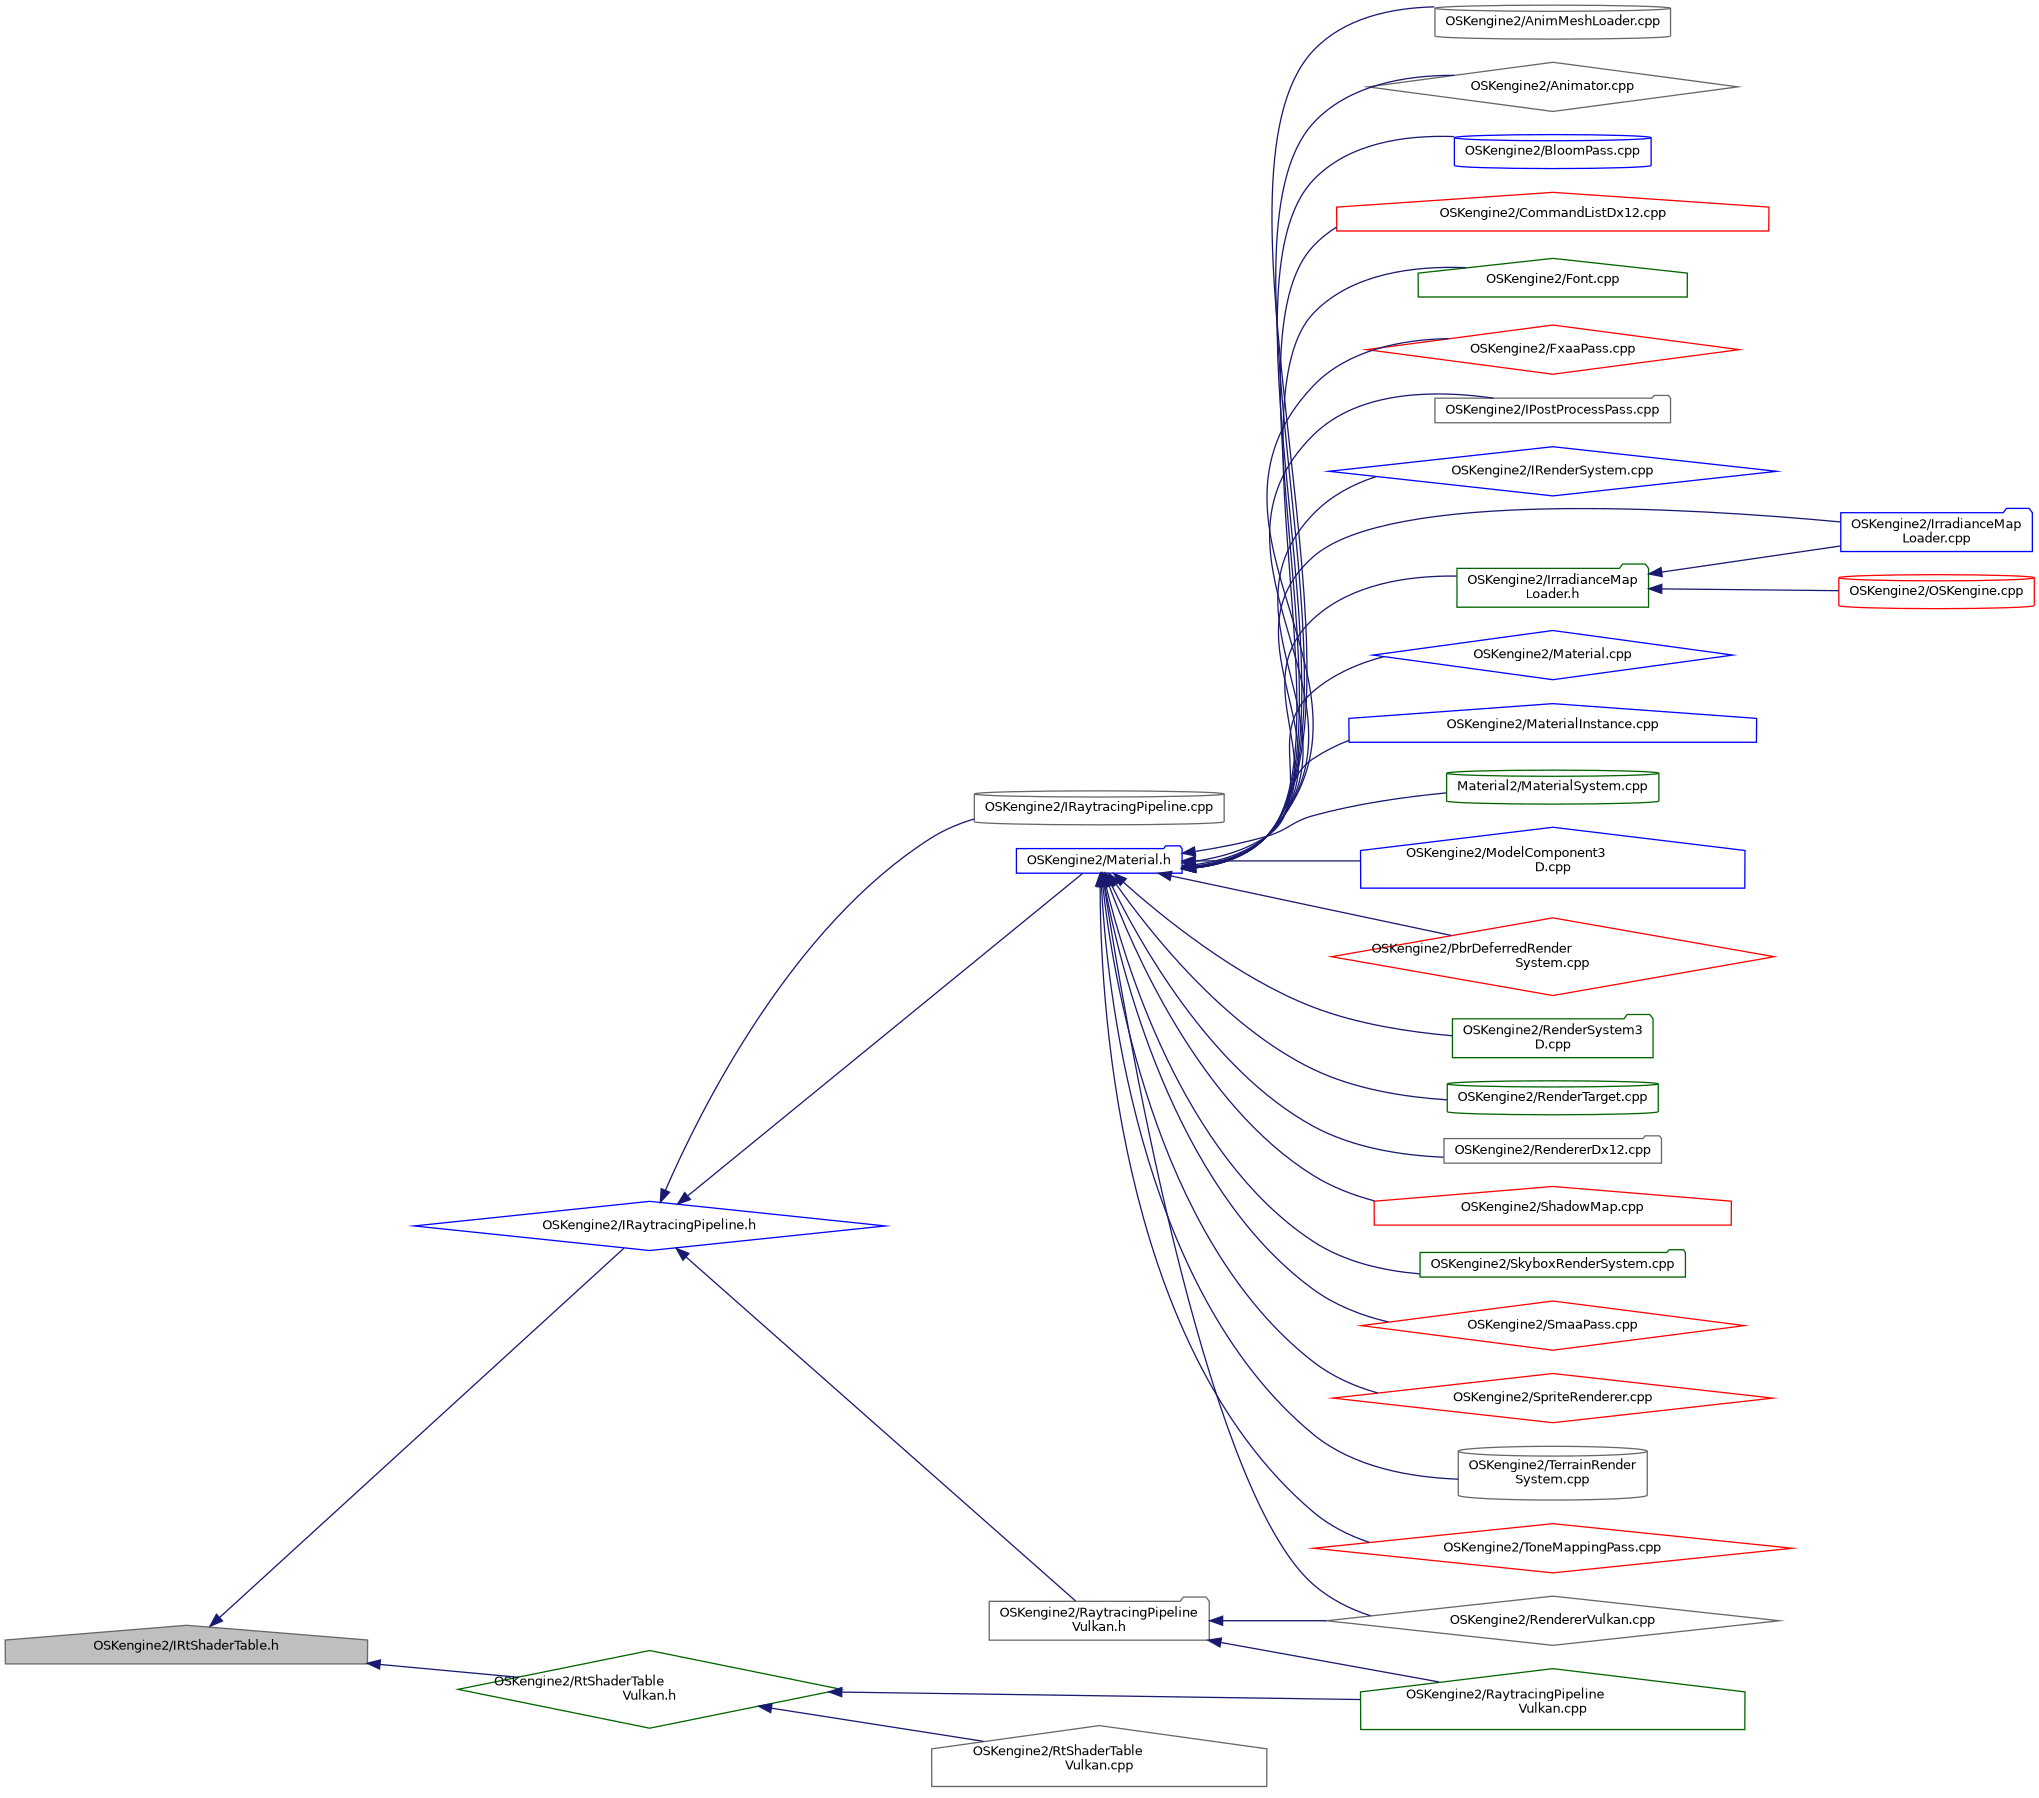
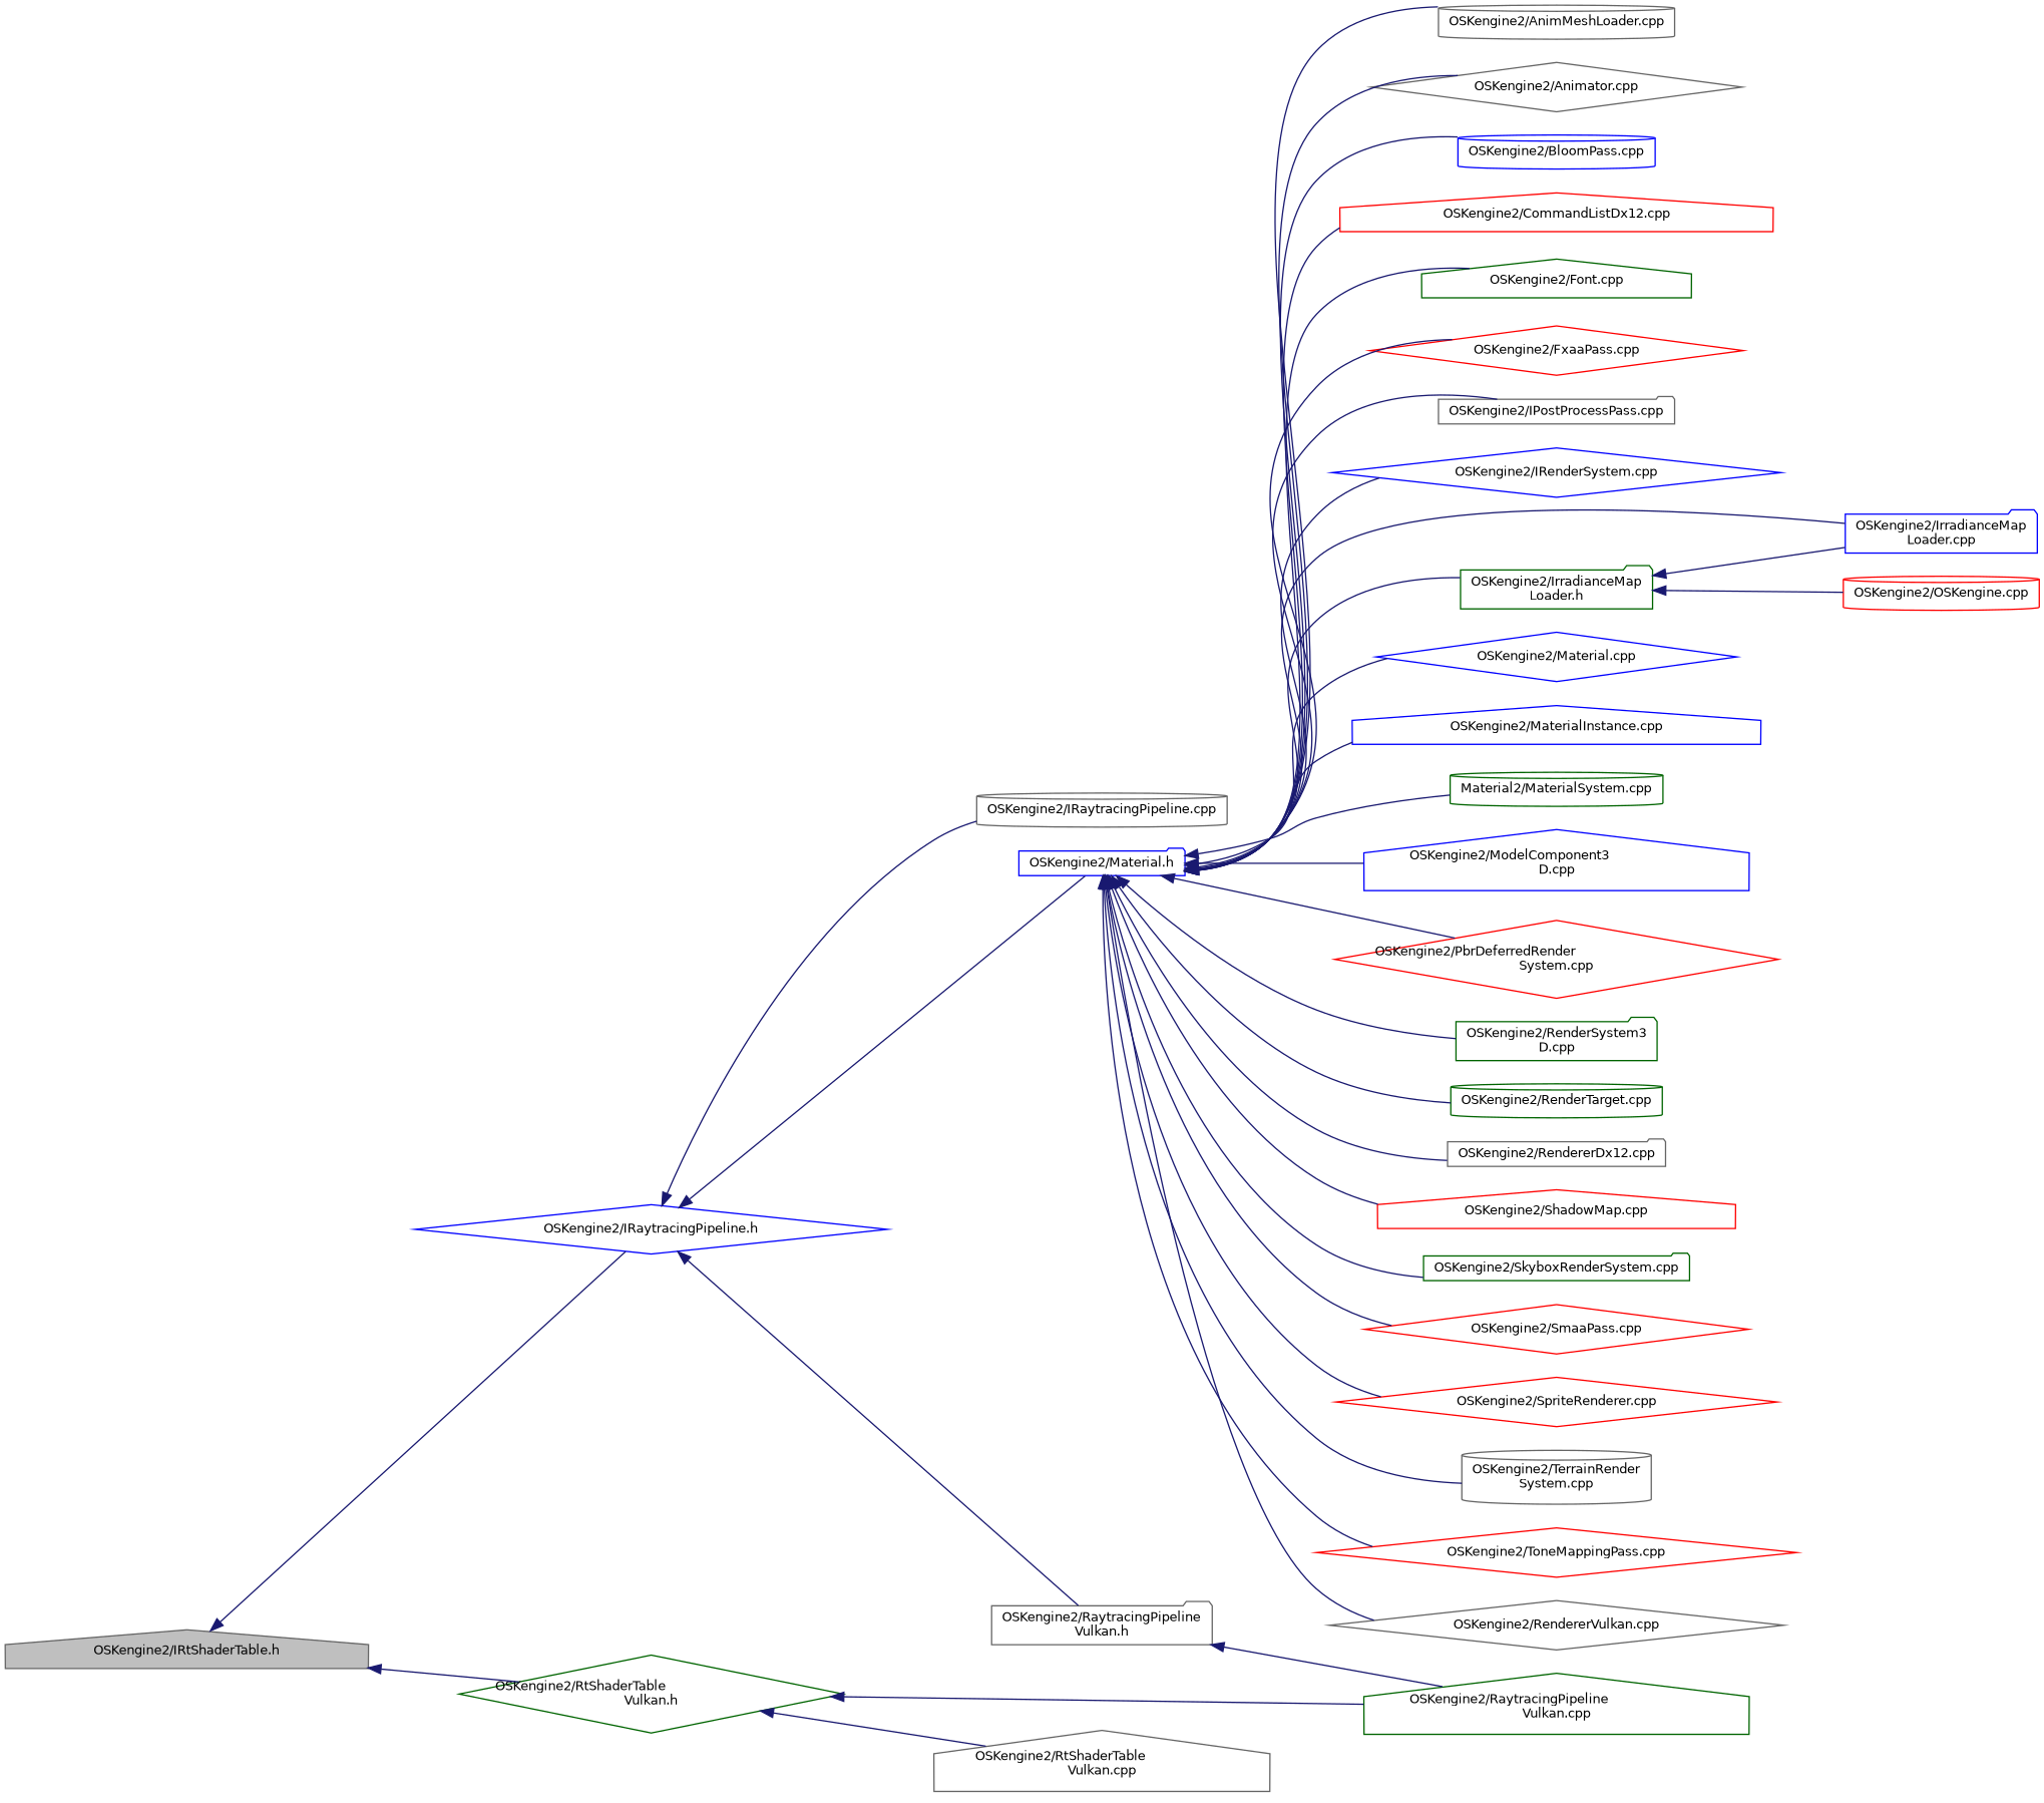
  digraph {
    rankdir=LR
    node [color=gray40 fillcolor=white fontname=Helvetica fontsize=10 shape=diamond style=filled]
    edge [color=midnightblue dir=back fontname=Helvetica fontsize=10 labelfontname=Helvetica labelfontsize=10 style=solid]
    n1 [fillcolor=grey75 fontcolor=black height=0.2 label="OSKengine2/IRtShaderTable.h" shape=house width=0.4]
    n2 [color=blue height=0.2 label="OSKengine2/IRaytracingPipeline.h" width=0.4]
    n3 [color=darkgreen height=0.2 label="OSKengine2/RtShaderTable\lVulkan.h" width=0.4]
    n4 [height=0.2 label="OSKengine2/IRaytracingPipeline.cpp" shape=cylinder width=0.4]
    n5 [color=blue height=0.2 label="OSKengine2/Material.h" shape=folder width=0.4]
    n6 [height=0.2 label="OSKengine2/RaytracingPipeline\lVulkan.h" shape=folder width=0.4]
    n7 [color=darkgreen height=0.2 label="OSKengine2/RaytracingPipeline\lVulkan.cpp" shape=house width=0.4]
    n8 [height=0.2 label="OSKengine2/RtShaderTable\lVulkan.cpp" shape=house width=0.4]
    n9 [height=0.2 label="OSKengine2/AnimMeshLoader.cpp" shape=cylinder width=0.4]
    n10 [height=0.2 label="OSKengine2/Animator.cpp" width=0.4]
    n11 [color=blue height=0.2 label="OSKengine2/BloomPass.cpp" shape=cylinder width=0.4]
    n12 [color=red height=0.2 label="OSKengine2/CommandListDx12.cpp" shape=house width=0.4]
    n13 [color=darkgreen height=0.2 label="OSKengine2/Font.cpp" shape=house width=0.4]
    n14 [color=red height=0.2 label="OSKengine2/FxaaPass.cpp" width=0.4]
    n15 [height=0.2 label="OSKengine2/IPostProcessPass.cpp" shape=folder width=0.4]
    n16 [color=blue height=0.2 label="OSKengine2/IRenderSystem.cpp" width=0.4]
    n17 [color=blue height=0.2 label="OSKengine2/IrradianceMap\lLoader.cpp" shape=folder width=0.4]
    n18 [color=darkgreen height=0.2 label="OSKengine2/IrradianceMap\lLoader.h" shape=folder width=0.4]
    n19 [color=blue height=0.2 label="OSKengine2/Material.cpp" width=0.4]
    n20 [color=blue height=0.2 label="OSKengine2/MaterialInstance.cpp" shape=house width=0.4]
    n21 [color=darkgreen height=0.2 label="Material2/MaterialSystem.cpp" shape=cylinder width=0.4]
    n22 [color=blue height=0.2 label="OSKengine2/ModelComponent3\lD.cpp" shape=house width=0.4]
    n23 [color=red height=0.2 label="OSKengine2/PbrDeferredRender\lSystem.cpp" width=0.4]
    n24 [color=darkgreen height=0.2 label="OSKengine2/RenderSystem3\lD.cpp" shape=folder width=0.4]
    n25 [color=darkgreen height=0.2 label="OSKengine2/RenderTarget.cpp" shape=cylinder width=0.4]
    n26 [height=0.2 label="OSKengine2/RendererDx12.cpp" shape=folder width=0.4]
    n27 [height=0.2 label="OSKengine2/RendererVulkan.cpp" width=0.4]
    n28 [color=red height=0.2 label="OSKengine2/ShadowMap.cpp" shape=house width=0.4]
    n29 [color=darkgreen height=0.2 label="OSKengine2/SkyboxRenderSystem.cpp" shape=folder width=0.4]
    n30 [color=red height=0.2 label="OSKengine2/SmaaPass.cpp" width=0.4]
    n31 [color=red height=0.2 label="OSKengine2/SpriteRenderer.cpp" width=0.4]
    n32 [height=0.2 label="OSKengine2/TerrainRender\lSystem.cpp" shape=cylinder width=0.4]
    n33 [color=red height=0.2 label="OSKengine2/ToneMappingPass.cpp" width=0.4]
    n34 [color=red height=0.2 label="OSKengine2/OSKengine.cpp" shape=cylinder width=0.4]
    n1 -> n2
    n1 -> n3
    n2 -> n4
    n2 -> n5
    n2 -> n6
    n3 -> n7
    n3 -> n8
    n5 -> n9
    n5 -> n10
    n5 -> n11
    n5 -> n12
    n5 -> n13
    n5 -> n14
    n5 -> n15
    n5 -> n16
    n5 -> n17
    n5 -> n18
    n5 -> n19
    n5 -> n20
    n5 -> n21
    n5 -> n22
    n5 -> n23
    n5 -> n24
    n5 -> n25
    n5 -> n26
    n5 -> n27
    n5 -> n28
    n5 -> n29
    n5 -> n30
    n5 -> n31
    n5 -> n32
    n5 -> n33
    n6 -> n7
-   n6 -> n27
    n18 -> n17
    n18 -> n34
  }
